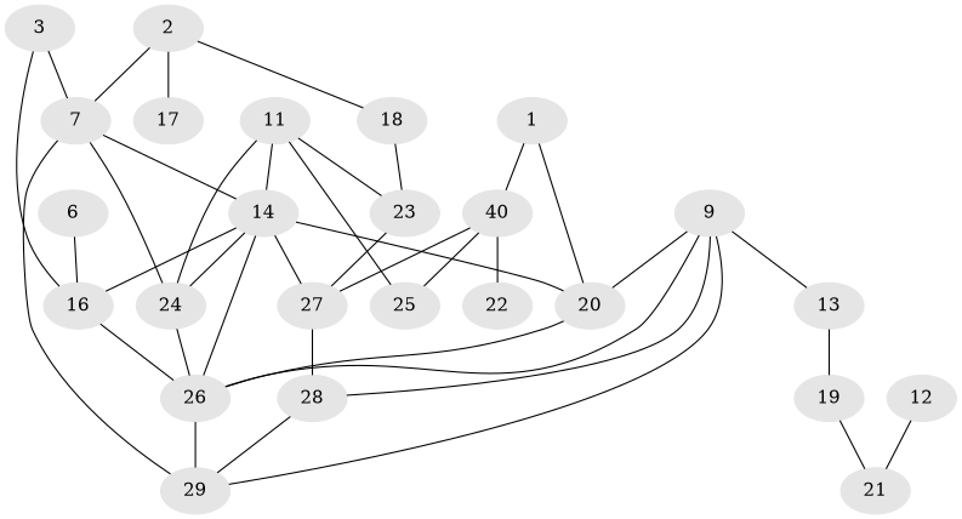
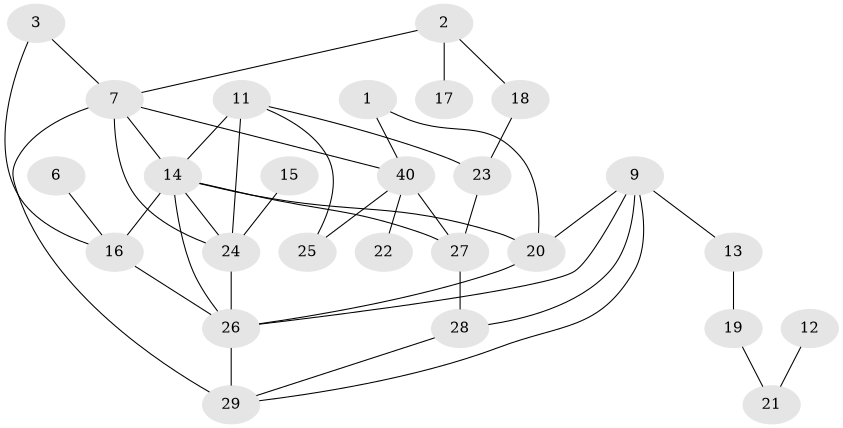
  graph {
    node [color=gray90 style=filled]
    edge [weight=1.0]
    n1 [label=40]
    1
    20
    22
    25
    27
    14
    16
    24
    26
    2
    7
    17
    18
    29
    23
    3
    12
    21
    6
    9
    13
    28
    19
    11
+   15
    n1 -- 22 [weight=2.0]
    n1 -- 25
    n1 -- 27
    1 -- n1
    1 -- 20
    20 -- 26
    27 -- 28
    14 -- 20
    14 -- 27
    14 -- 16 [weight=3.0]
    14 -- 24
    14 -- 26
    16 -- 26
    24 -- 26 [weight=2.0]
    26 -- 29
    2 -- 7
    2 -- 17
    2 -- 18
+   7 -- n1
    7 -- 14
    7 -- 24
    7 -- 29 [weight=2.0]
    18 -- 23
    23 -- 27
    3 -- 16
    3 -- 7
    12 -- 21
    6 -- 16
    9 -- 20
    9 -- 26
    9 -- 29
    9 -- 13
    9 -- 28
    13 -- 19
    28 -- 29
    19 -- 21
    11 -- 25
    11 -- 14
    11 -- 24
    11 -- 23
+   15 -- 24
  }
